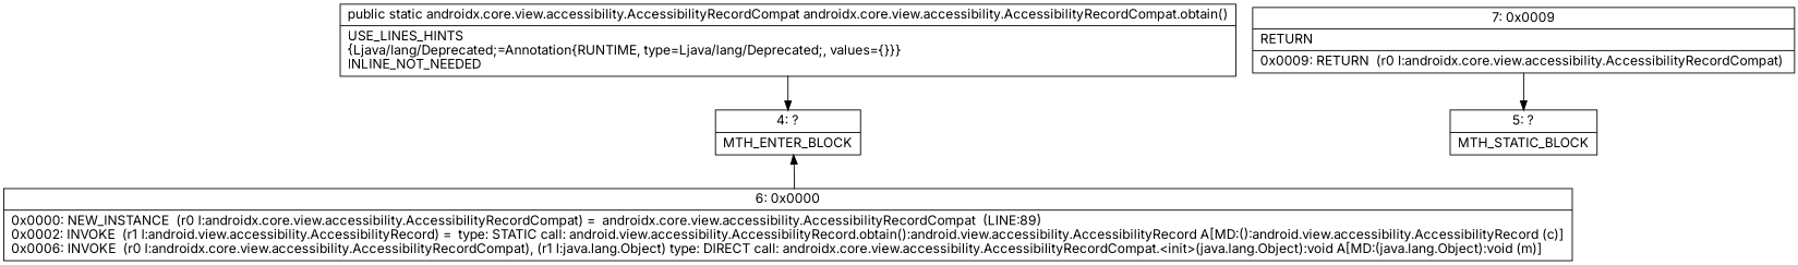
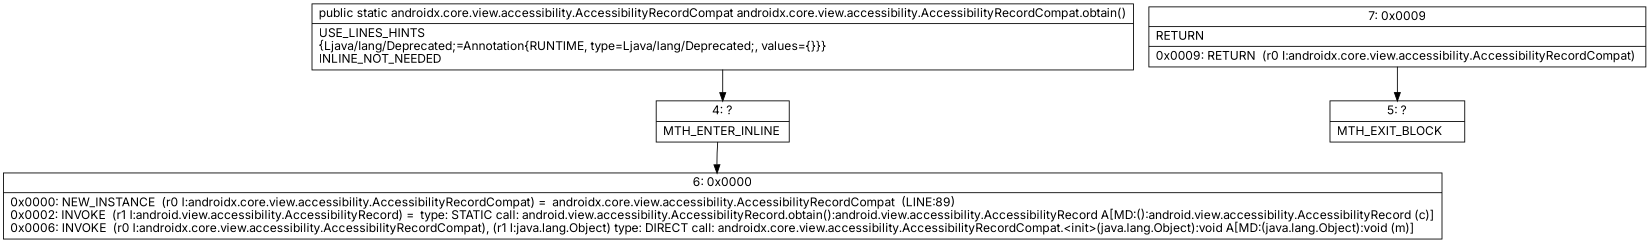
  digraph {
    fontname=Inter
    node [fontname=Inter shape=record]
    edge [fontname=Inter]
-   n1 [label="{4\:\ ?|MTH_ENTER_BLOCK\l}"]
+   n1 [label="{4\:\ ?|MTH_ENTER_INLINE\l}"]
    n2 [label="{6\:\ 0x0000|0x0000: NEW_INSTANCE  (r0 I:androidx.core.view.accessibility.AccessibilityRecordCompat) =  androidx.core.view.accessibility.AccessibilityRecordCompat  (LINE:89)\l0x0002: INVOKE  (r1 I:android.view.accessibility.AccessibilityRecord) =  type: STATIC call: android.view.accessibility.AccessibilityRecord.obtain():android.view.accessibility.AccessibilityRecord A[MD:():android.view.accessibility.AccessibilityRecord (c)]\l0x0006: INVOKE  (r0 I:androidx.core.view.accessibility.AccessibilityRecordCompat), (r1 I:java.lang.Object) type: DIRECT call: androidx.core.view.accessibility.AccessibilityRecordCompat.\<init\>(java.lang.Object):void A[MD:(java.lang.Object):void (m)]\l}"]
    n3 [label="{7\:\ 0x0009|RETURN\l|0x0009: RETURN  (r0 I:androidx.core.view.accessibility.AccessibilityRecordCompat) \l}"]
-   n4 [label="{5\:\ ?|MTH_STATIC_BLOCK\l}"]
+   n4 [label="{5\:\ ?|MTH_EXIT_BLOCK\l}"]
    n5 [label="{public static androidx.core.view.accessibility.AccessibilityRecordCompat androidx.core.view.accessibility.AccessibilityRecordCompat.obtain()  | USE_LINES_HINTS\l\{Ljava\/lang\/Deprecated;=Annotation\{RUNTIME, type=Ljava\/lang\/Deprecated;, values=\{\}\}\}\lINLINE_NOT_NEEDED\l}"]
-   n2 -> n1
+   n1 -> n2
    n3 -> n4
    n5 -> n1
  }
